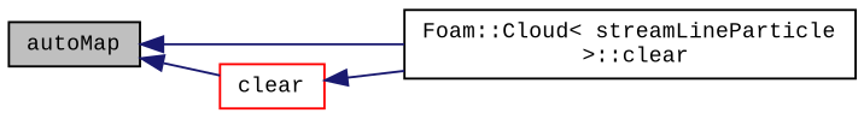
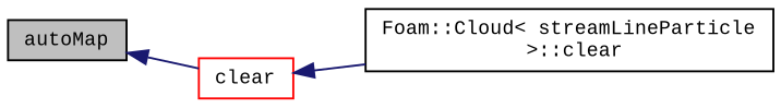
  digraph {
    fontname="Liberation Mono"
    rankdir=LR
    node [color=black fontname="Liberation Mono" fontsize=10 shape=record]
    edge [color=midnightblue dir=back fontname="Liberation Mono" fontsize=10 labelfontname=Helvetica labelfontsize=10 style=solid]
    n1 [fillcolor=grey75 fontcolor=black height=0.2 label=autoMap style=filled width=0.4]
    n2 [height=0.2 label="Foam::Cloud\< streamLineParticle\l \>::clear" width=0.4]
    n3 [color=red height=0.2 label=clear width=0.4]
-   n1 -> n2
    n1 -> n3
    n3 -> n2
  }
